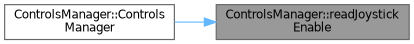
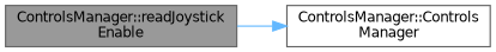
  digraph {
    rankdir=RL
    node [fontname=Helvetica fontsize=10 shape=box style=filled]
    n1 [color=gray40 fillcolor=grey60 fontcolor=black height=0.2 label="ControlsManager::readJoystick\lEnable" width=0.4]
    n2 [color=grey40 fillcolor=white height=0.2 label="ControlsManager::Controls\lManager" width=0.4]
-   n1 -> n2 [color=steelblue1 dir=back fontname=Helvetica fontsize=10 labelfontname=Helvetica labelfontsize=10 style=solid]
+   n2 -> n1 [color=steelblue1 dir=back fontname=Helvetica fontsize=10 labelfontname=Helvetica labelfontsize=10 style=solid]
  }
